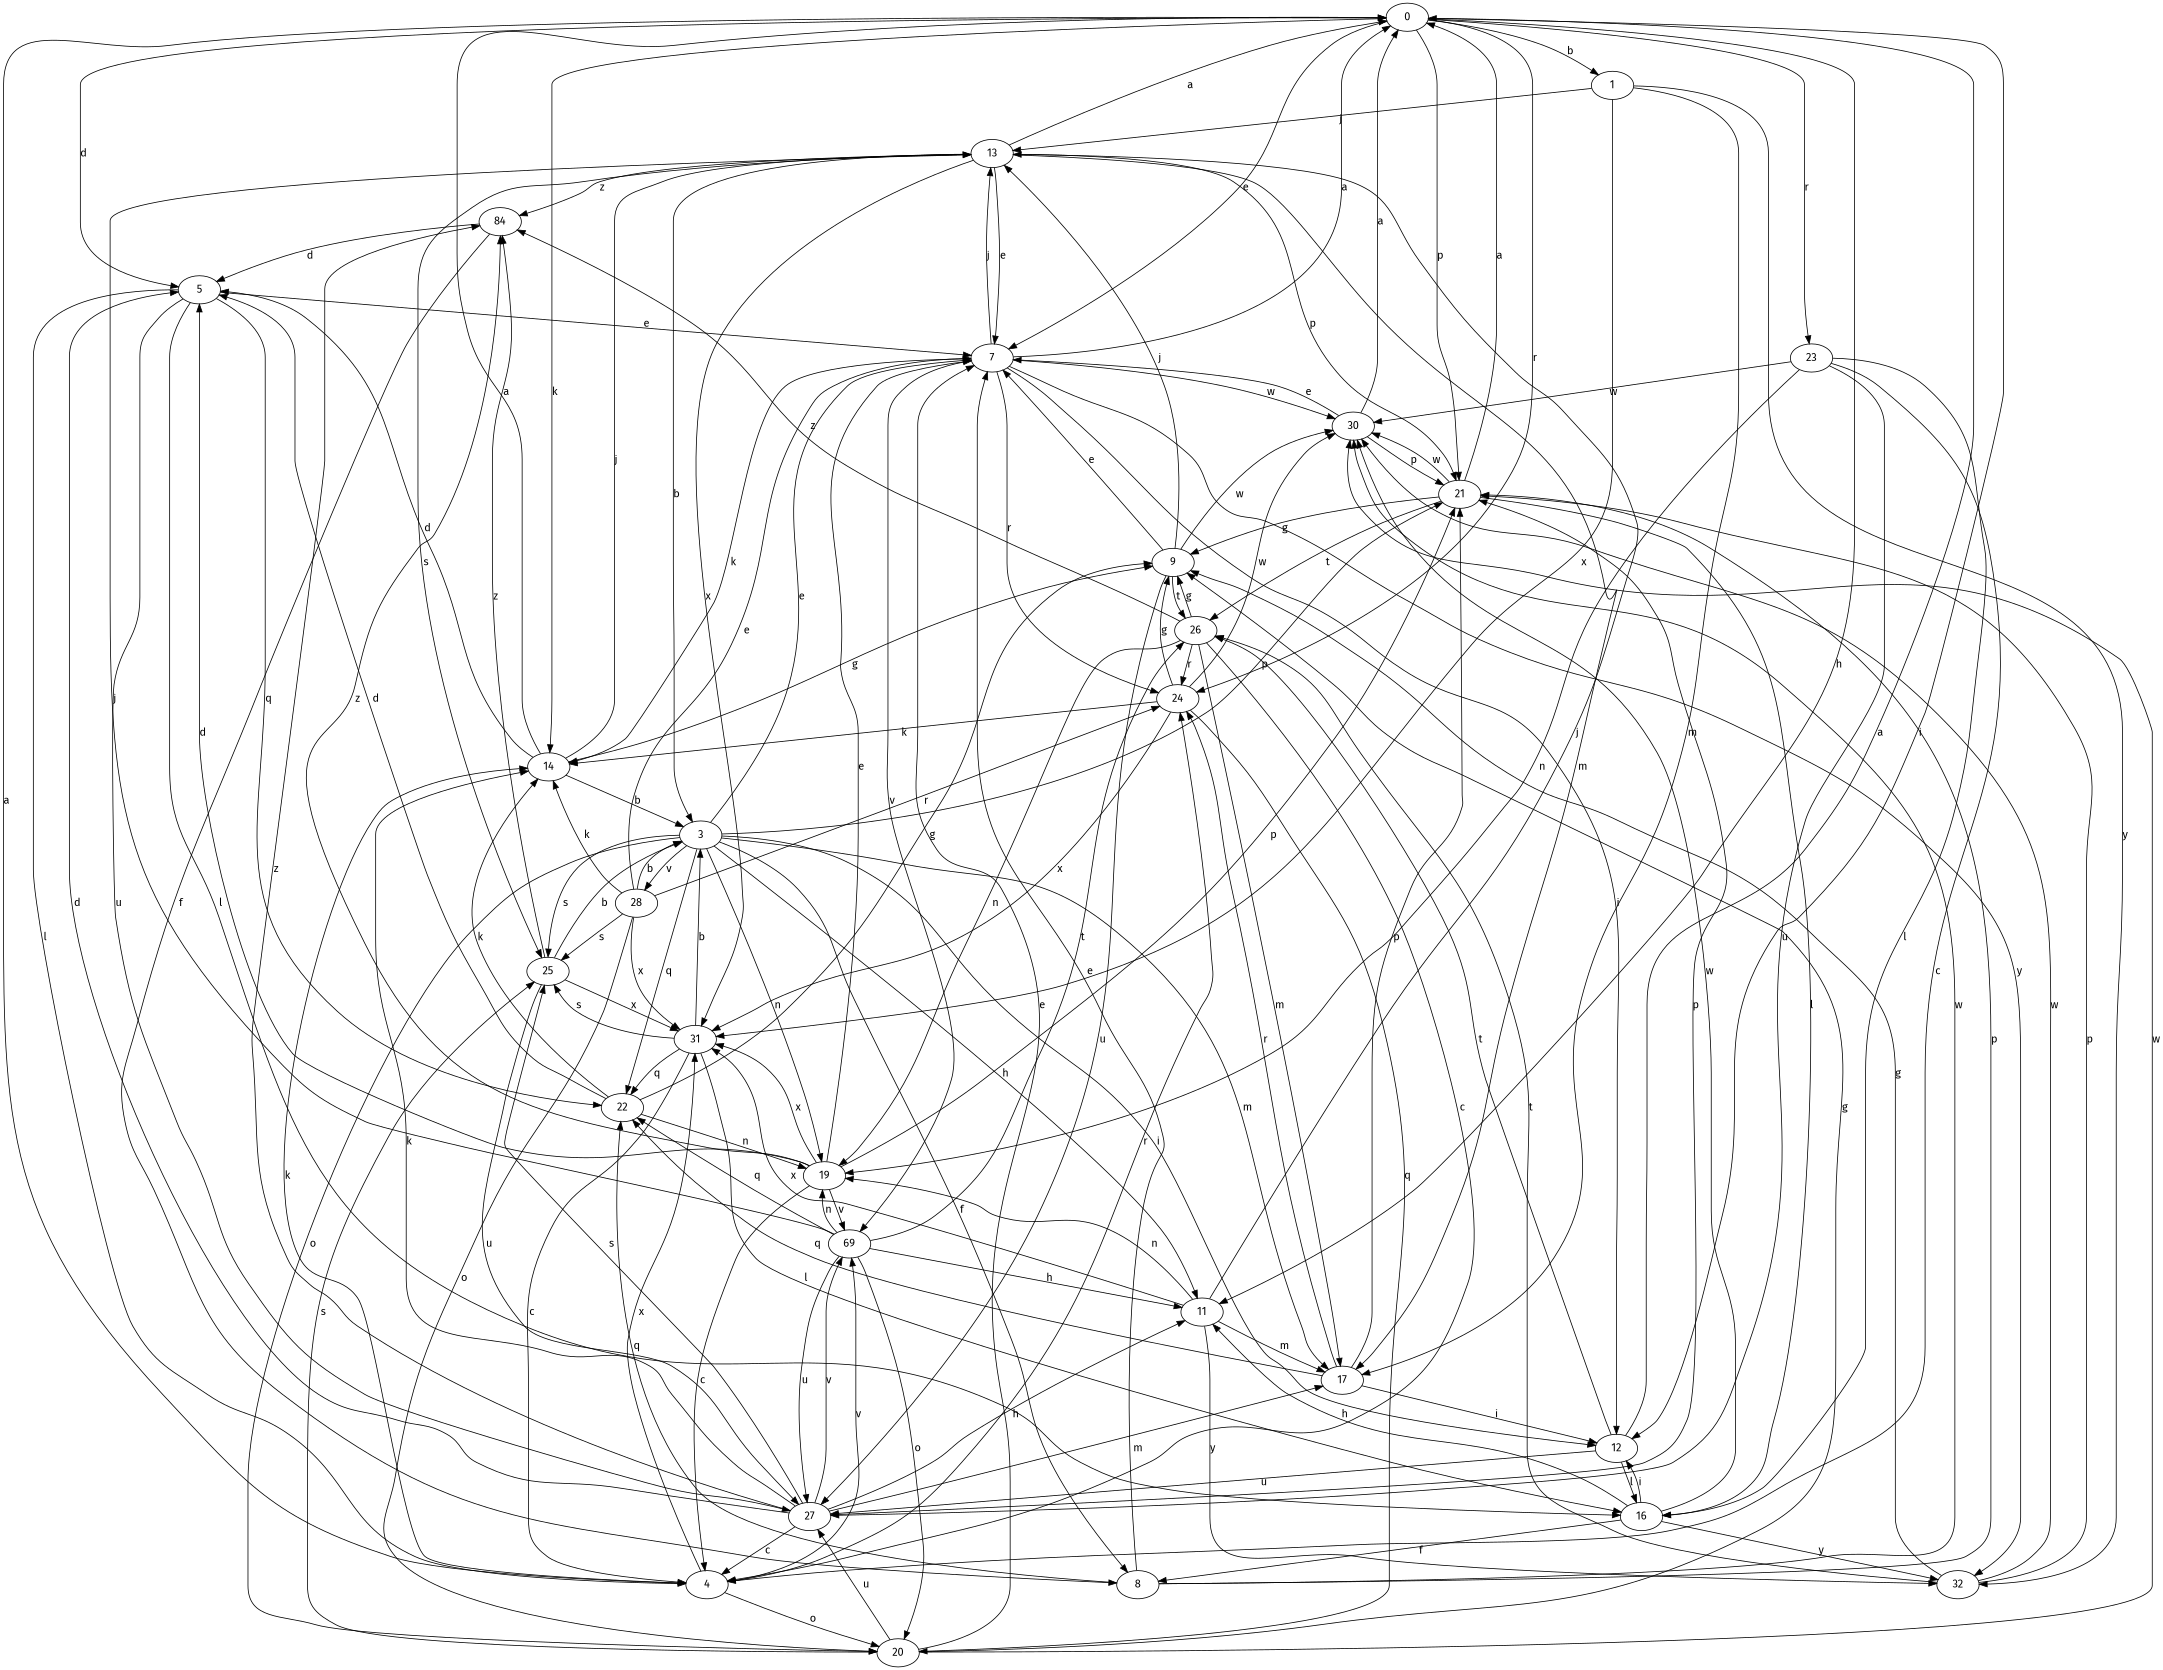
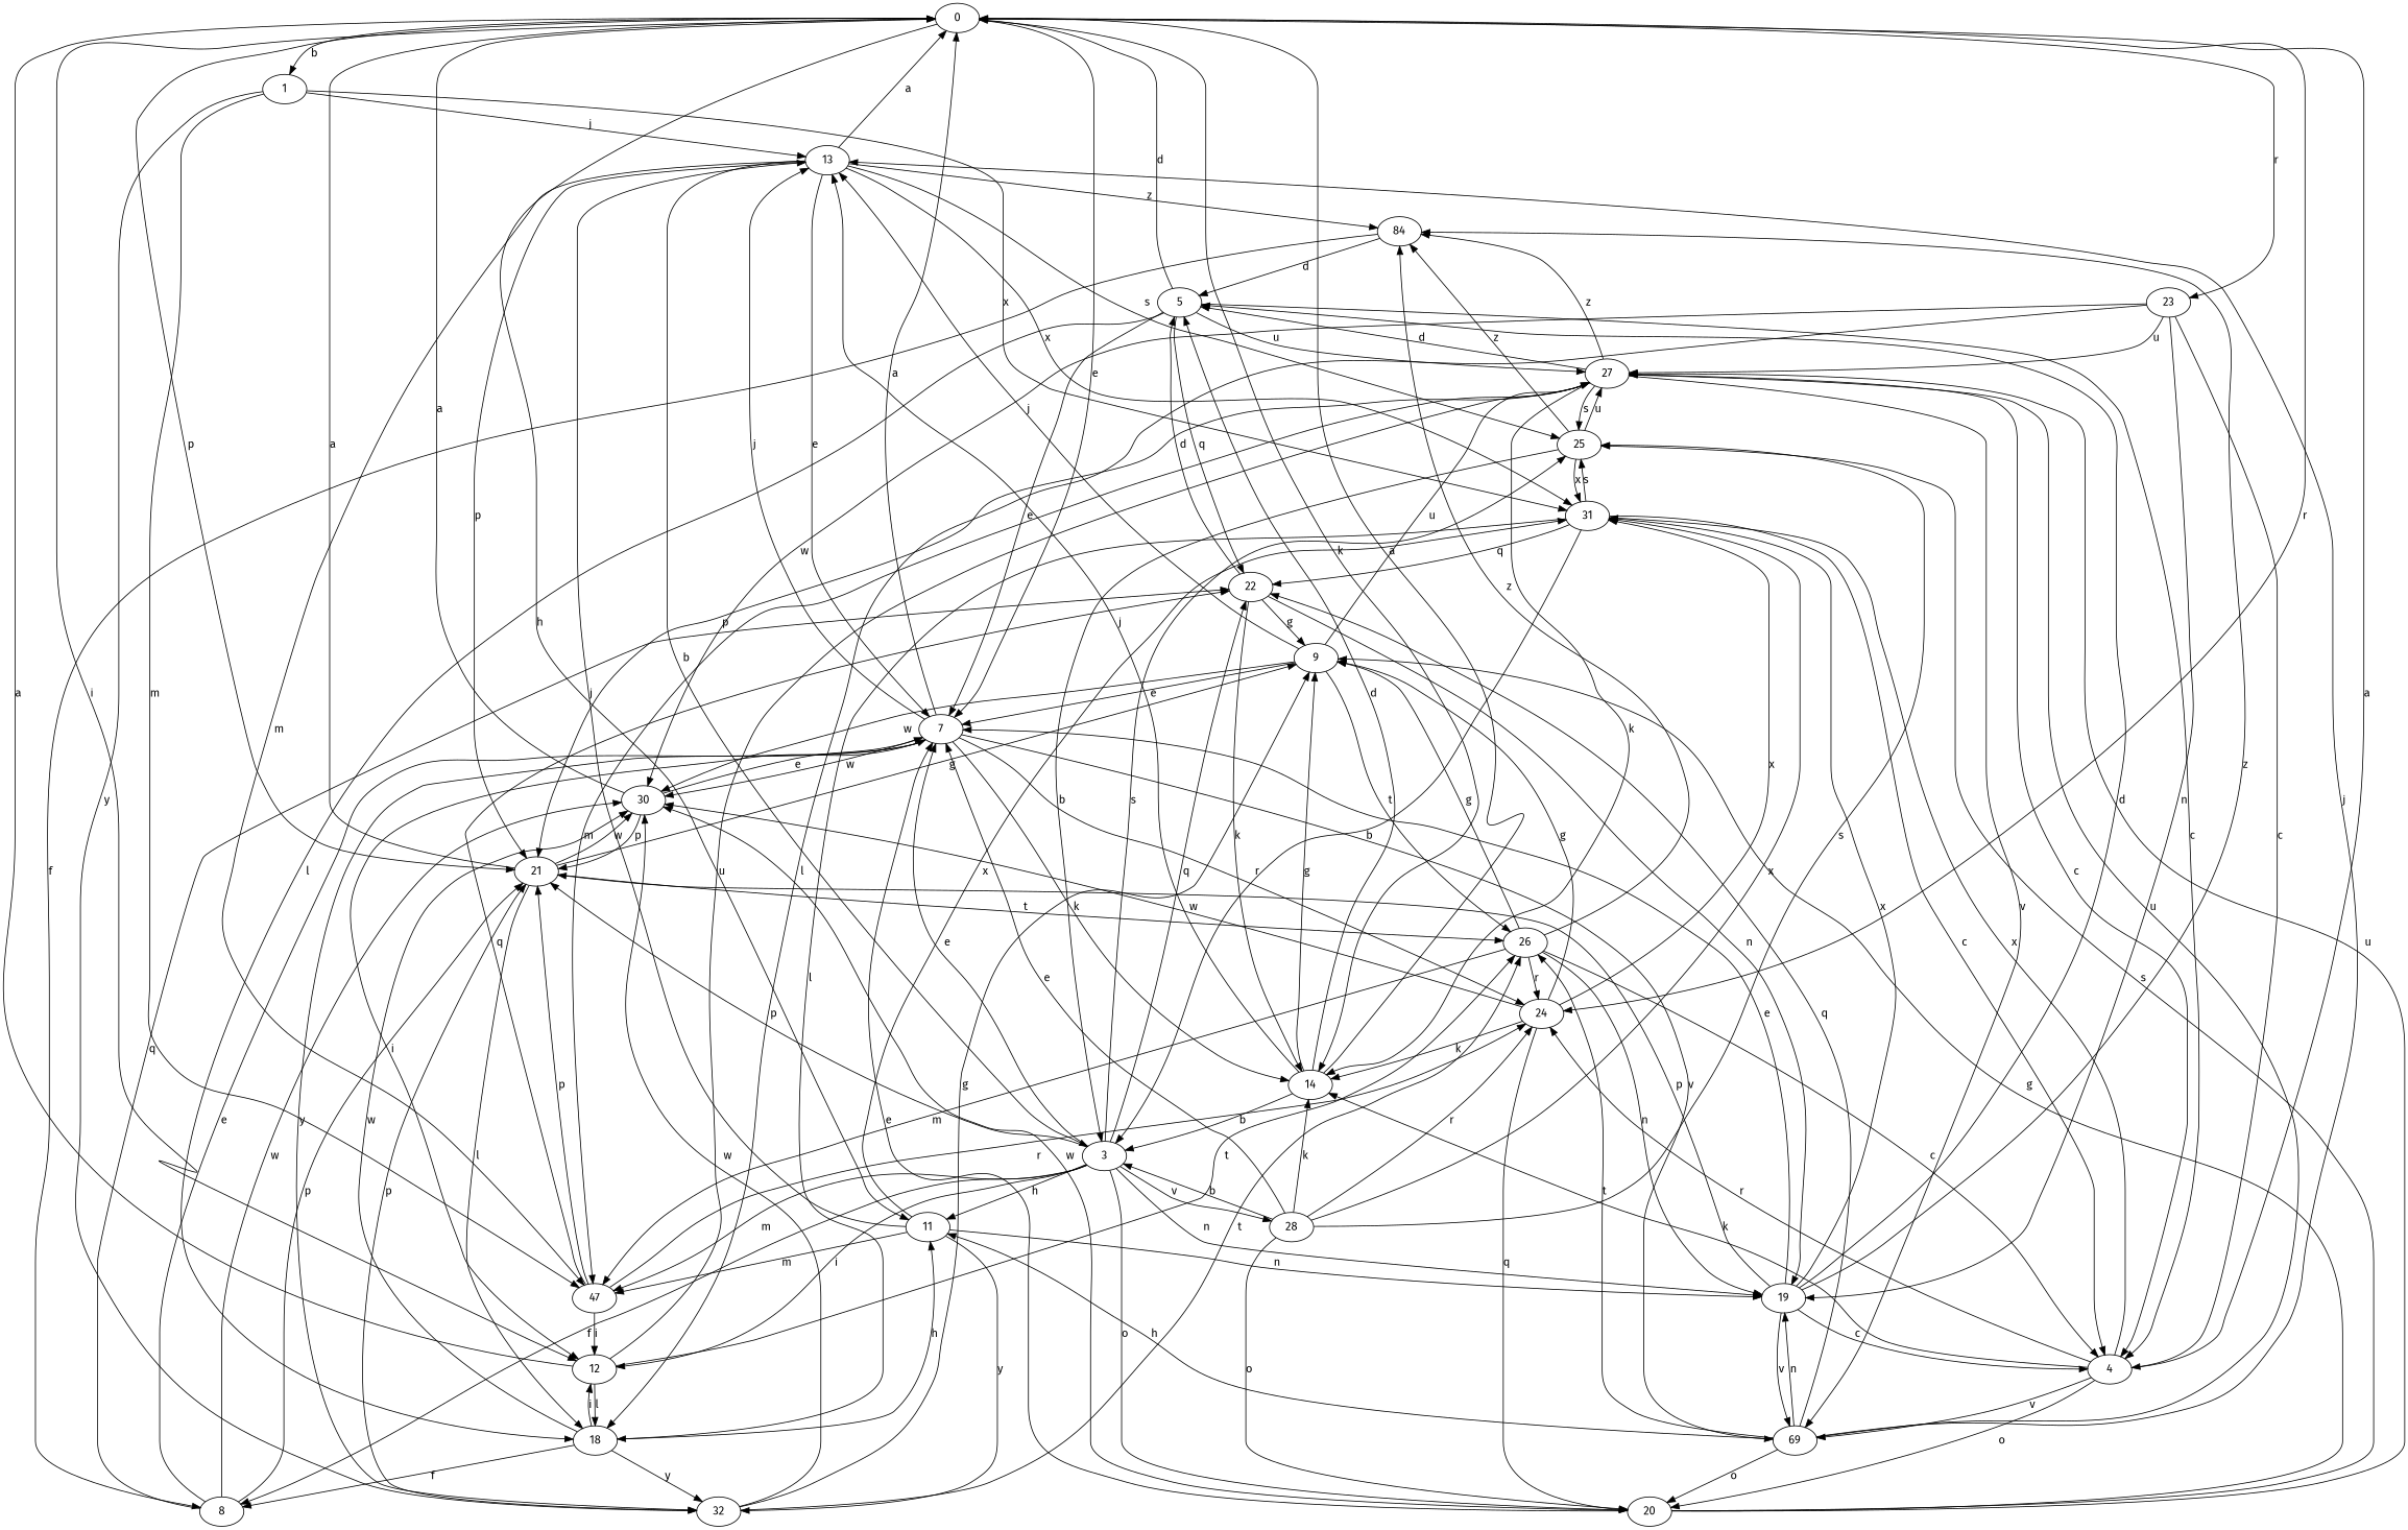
  strict digraph {
    fontname="Fira Sans"
    node [fontname="Fira Sans"]
    edge [fontname="Fira Sans"]
    0
    1
    5
    7
    11
    12
    14
    21
    23
    24
    13
-   17
+   17 [label=47]
    31
    32
    22
    4
-   16
+   16 [label=18]
    27
    n19 [label=69]
    30
    19
    26
    3
    9
    20
    25
    n27 [label=84]
    8
    28
    0 -> 1 [label=b]
-   0 -> 5 [label=d]
+   5 -> 0 [label=d]
    0 -> 7 [label=e]
    0 -> 11 [label=h]
    0 -> 12 [label=i]
    0 -> 14 [label=k]
    0 -> 21 [label=p]
    0 -> 23 [label=r]
    0 -> 24 [label=r]
    1 -> 13 [label=j]
    1 -> 17 [label=m]
    1 -> 31 [label=x]
    1 -> 32 [label=y]
    5 -> 7 [label=e]
    5 -> 22 [label=q]
-   5 -> 4 [label=l]
+   5 -> 4 [label=c]
    5 -> 16 [label=l]
    5 -> 27 [label=u]
    7 -> 0 [label=a]
    7 -> 12 [label=i]
    7 -> 14 [label=k]
    7 -> 24 [label=r]
    7 -> 13 [label=j]
    7 -> 32 [label=y]
    7 -> n19 [label=v]
    7 -> 30 [label=w]
    11 -> 13 [label=j]
    11 -> 17 [label=m]
    11 -> 31 [label=x]
    11 -> 32 [label=y]
    11 -> 19 [label=n]
    12 -> 0 [label=a]
    12 -> 16 [label=l]
    12 -> 27 [label=u]
    12 -> 26 [label=t]
    14 -> 0 [label=a]
    14 -> 5 [label=d]
    14 -> 13 [label=j]
    14 -> 3 [label=b]
    14 -> 9 [label=g]
    21 -> 0 [label=a]
    21 -> 16 [label=l]
    21 -> 30 [label=w]
    21 -> 26 [label=t]
    21 -> 9 [label=g]
    23 -> 4 [label=c]
    23 -> 16 [label=l]
    23 -> 27 [label=u]
    23 -> 30 [label=w]
    23 -> 19 [label=n]
    24 -> 14 [label=k]
    24 -> 31 [label=x]
    24 -> 30 [label=w]
    24 -> 9 [label=g]
    24 -> 20 [label=q]
    13 -> 0 [label=a]
    13 -> 7 [label=e]
    13 -> 21 [label=p]
    13 -> 17 [label=m]
    13 -> 31 [label=x]
    13 -> 3 [label=b]
    13 -> 25 [label=s]
    13 -> n27 [label=z]
    17 -> 12 [label=i]
    17 -> 21 [label=p]
    17 -> 24 [label=r]
    17 -> 22 [label=q]
    31 -> 22 [label=q]
    31 -> 4 [label=c]
    31 -> 16 [label=l]
    31 -> 3 [label=b]
    31 -> 25 [label=s]
    32 -> 21 [label=p]
    32 -> 30 [label=w]
    32 -> 26 [label=t]
    32 -> 9 [label=g]
    22 -> 5 [label=d]
    22 -> 14 [label=k]
    22 -> 19 [label=n]
    22 -> 9 [label=g]
    4 -> 0 [label=a]
    4 -> 14 [label=k]
    4 -> 24 [label=r]
    4 -> 31 [label=x]
    4 -> n19 [label=v]
    4 -> 20 [label=o]
    16 -> 11 [label=h]
    16 -> 12 [label=i]
    16 -> 32 [label=y]
    16 -> 30 [label=w]
    16 -> 8 [label=f]
    27 -> 5 [label=d]
-   27 -> 11 [label=h]
    27 -> 14 [label=k]
    27 -> 21 [label=p]
    27 -> 17 [label=m]
    27 -> 4 [label=c]
    27 -> n19 [label=v]
    27 -> 25 [label=s]
    27 -> n27 [label=z]
    n19 -> 11 [label=h]
    n19 -> 13 [label=j]
    n19 -> 22 [label=q]
    n19 -> 27 [label=u]
    n19 -> 19 [label=n]
    n19 -> 26 [label=t]
    n19 -> 20 [label=o]
    30 -> 0 [label=a]
    30 -> 7 [label=e]
    30 -> 21 [label=p]
    19 -> 5 [label=d]
    19 -> 7 [label=e]
    19 -> 21 [label=p]
    19 -> 31 [label=x]
    19 -> 4 [label=c]
    19 -> n19 [label=v]
    19 -> n27 [label=z]
    26 -> 24 [label=r]
    26 -> 17 [label=m]
    26 -> 4 [label=c]
    26 -> 19 [label=n]
    26 -> 9 [label=g]
    26 -> n27 [label=z]
    3 -> 7 [label=e]
    3 -> 11 [label=h]
    3 -> 12 [label=i]
    3 -> 21 [label=p]
    3 -> 17 [label=m]
    3 -> 22 [label=q]
    3 -> 19 [label=n]
    3 -> 20 [label=o]
    3 -> 25 [label=s]
    3 -> 8 [label=f]
    3 -> 28 [label=v]
    9 -> 7 [label=e]
    9 -> 13 [label=j]
    9 -> 27 [label=u]
    9 -> 30 [label=w]
    9 -> 26 [label=t]
    20 -> 7 [label=e]
    20 -> 27 [label=u]
    20 -> 30 [label=w]
    20 -> 9 [label=g]
    20 -> 25 [label=s]
    25 -> 31 [label=x]
    25 -> 27 [label=u]
    25 -> 3 [label=b]
    25 -> n27 [label=z]
    n27 -> 5 [label=d]
    n27 -> 8 [label=f]
    8 -> 7 [label=e]
    8 -> 21 [label=p]
    8 -> 22 [label=q]
    8 -> 30 [label=w]
    28 -> 7 [label=e]
    28 -> 14 [label=k]
    28 -> 24 [label=r]
    28 -> 31 [label=x]
    28 -> 3 [label=b]
    28 -> 20 [label=o]
    28 -> 25 [label=s]
  }
